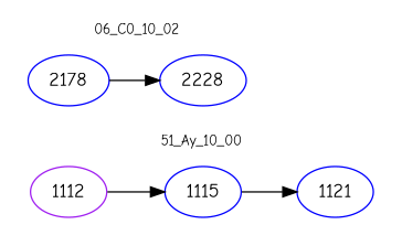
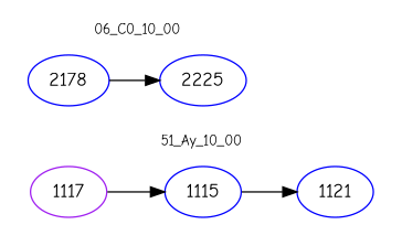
  digraph {
    fontname="Comic Neue"
    rankdir=LR
    node [color=blue fontname="Comic Neue"]
    edge [color=black fontname="Comic Neue"]
-   n1 [color=purple label=1112]
+   n1 [color=purple label=1117]
    n2 [label=1115]
    n3 [label=1121]
    n4 [label=2178]
-   n5 [label=2228]
+   n5 [label=2225]
    subgraph cluster_1 {
      color=white
      fontsize=10
      label="51_Ay_10_00"
      n1
      n2
      n3
    }
    subgraph cluster_2 {
      color=white
      fontsize=10
-     label="06_C0_10_02"
+     label="06_C0_10_00"
      n4
      n5
    }
    n1 -> n2
    n2 -> n3
    n4 -> n5
  }
